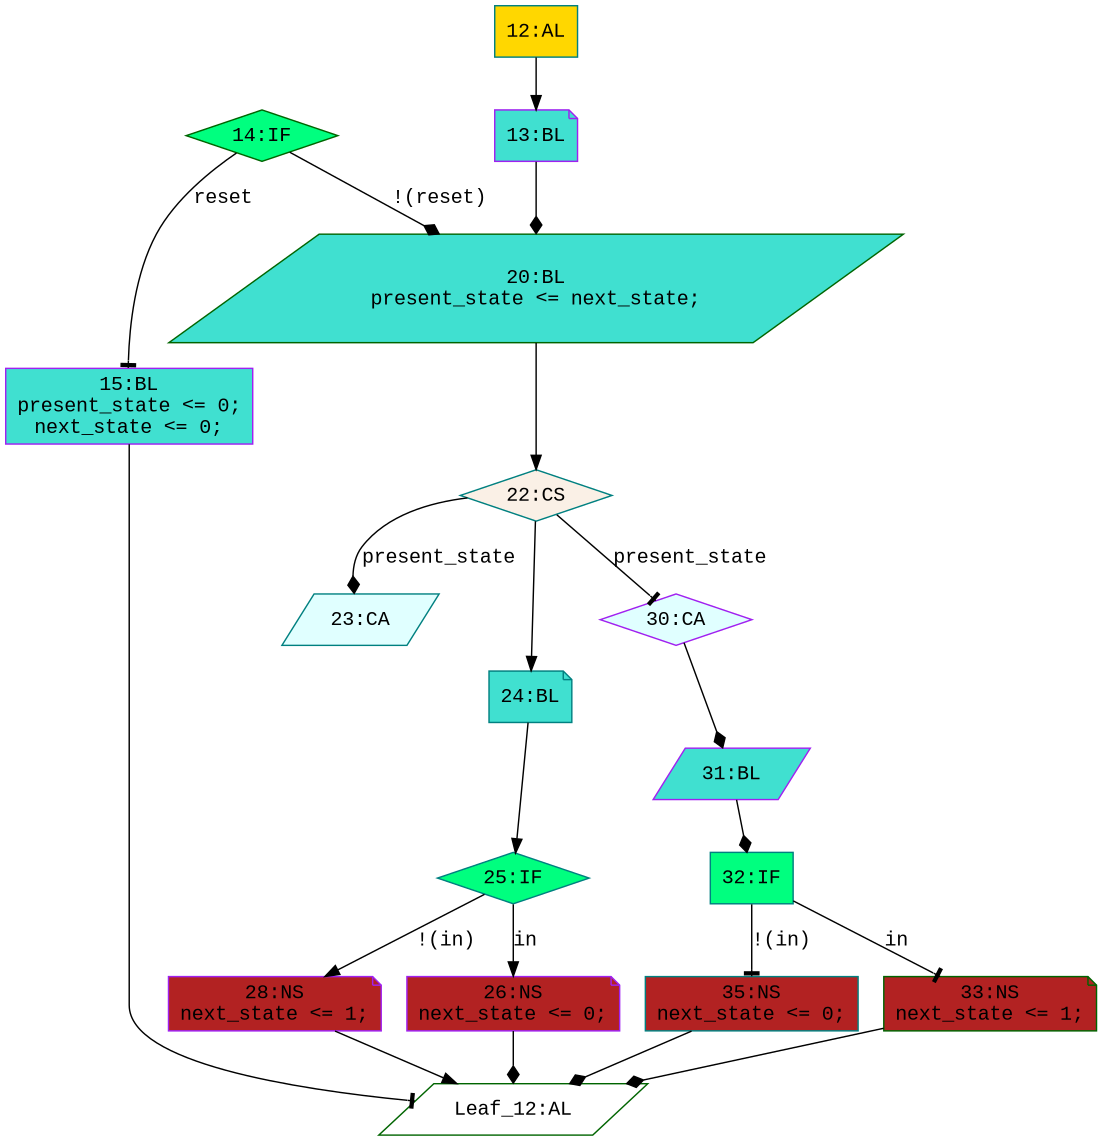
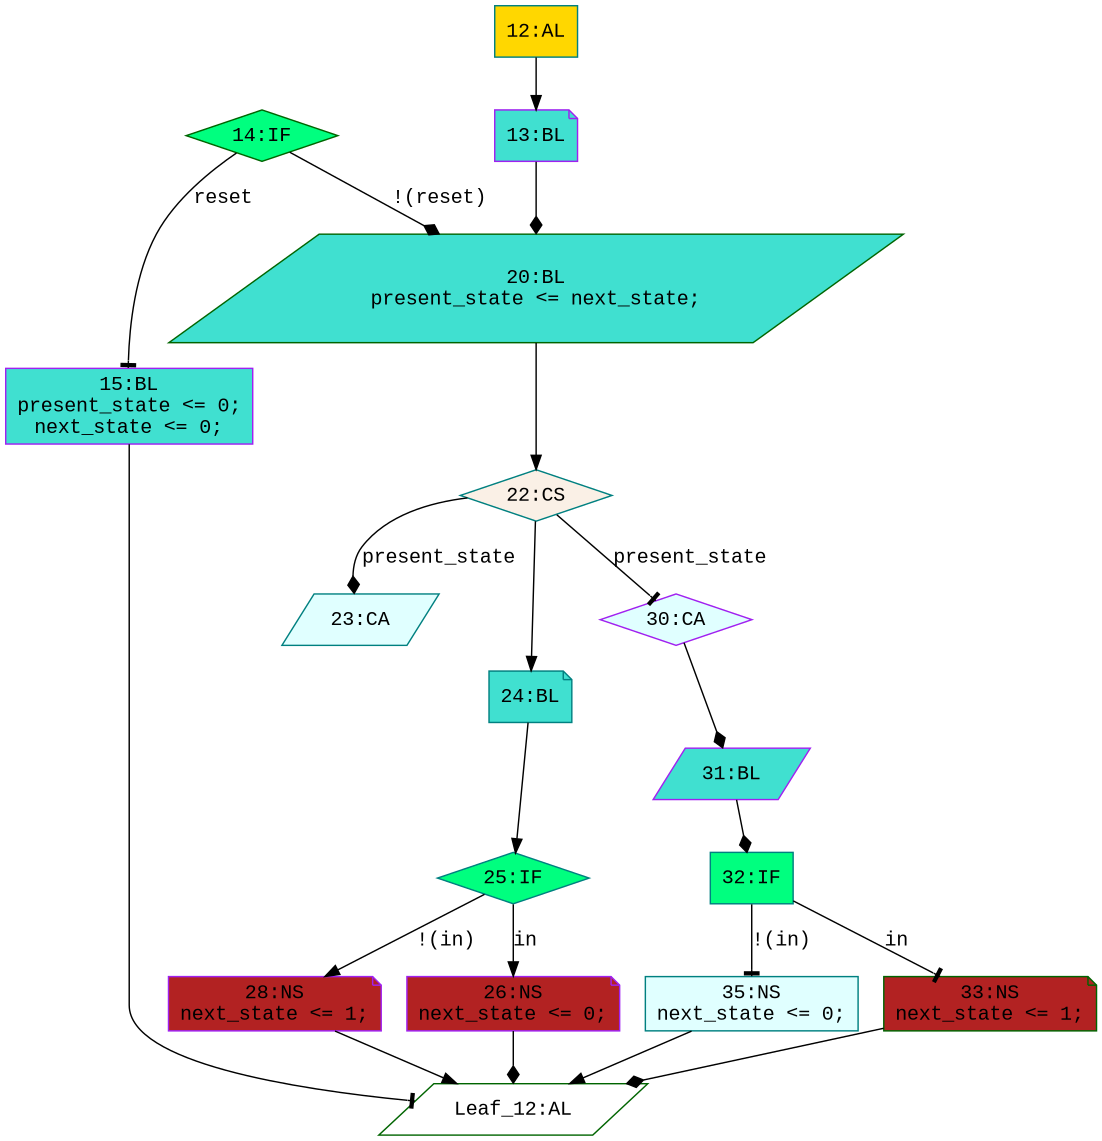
  strict digraph {
    fontname="Liberation Mono"
    node [color=teal fillcolor=turquoise fontname="Liberation Mono" shape=note statements="[]" style=filled typ=Block]
    edge [arrowhead=diamond cond="[]" fontname="Liberation Mono" lineno=None]
    n1 [ast="<pyverilog.vparser.ast.Case object at 0x7f657cfa8810>" fillcolor=lightcyan label="23:CA" shape=parallelogram typ=Case]
    n2 [ast="<pyverilog.vparser.ast.Block object at 0x7f657cfa8890>" label="24:BL"]
    n3 [ast="<pyverilog.vparser.ast.IfStatement object at 0x7f657cfa88d0>" fillcolor=springgreen label="25:IF" shape=diamond typ=IfStatement]
    n4 [ast="<pyverilog.vparser.ast.NonblockingSubstitution object at 0x7f657cfa8910>" color=purple fillcolor=firebrick label="28:NS\nnext_state <= 1;" statements="[<pyverilog.vparser.ast.NonblockingSubstitution object at 0x7f657cfa8910>]" typ=NonblockingSubstitution]
    n5 [ast="<pyverilog.vparser.ast.NonblockingSubstitution object at 0x7f657cfa8a90>" color=purple fillcolor=firebrick label="26:NS\nnext_state <= 0;" statements="[<pyverilog.vparser.ast.NonblockingSubstitution object at 0x7f657cfa8a90>]" typ=NonblockingSubstitution]
    n6 [color=darkgreen def_var="['present_state', 'next_state']" label="Leaf_12:AL" shape=parallelogram fillcolor="" statements="" style="" typ=""]
    n7 [ast="<pyverilog.vparser.ast.Case object at 0x7f657cfa8190>" color=purple fillcolor=lightcyan label="30:CA" shape=diamond typ=Case]
    n8 [ast="<pyverilog.vparser.ast.Block object at 0x7f657cfa8210>" color=purple label="31:BL" shape=parallelogram]
    n9 [ast="<pyverilog.vparser.ast.IfStatement object at 0x7f657d6fcf10>" fillcolor=springgreen label="32:IF" shape=box typ=IfStatement]
-   n10 [ast="<pyverilog.vparser.ast.NonblockingSubstitution object at 0x7f657d6fcf90>" fillcolor=firebrick label="35:NS\nnext_state <= 0;" shape=box statements="[<pyverilog.vparser.ast.NonblockingSubstitution object at 0x7f657d6fcf90>]" typ=NonblockingSubstitution]
+   n10 [ast="<pyverilog.vparser.ast.NonblockingSubstitution object at 0x7f657d6fcf90>" fillcolor=lightcyan label="35:NS\nnext_state <= 0;" shape=box statements="[<pyverilog.vparser.ast.NonblockingSubstitution object at 0x7f657d6fcf90>]" typ=NonblockingSubstitution]
    n11 [ast="<pyverilog.vparser.ast.NonblockingSubstitution object at 0x7f657d6fcc90>" color=darkgreen fillcolor=firebrick label="33:NS\nnext_state <= 1;" statements="[<pyverilog.vparser.ast.NonblockingSubstitution object at 0x7f657d6fcc90>]" typ=NonblockingSubstitution]
    n12 [ast="<pyverilog.vparser.ast.Block object at 0x7f657cfa8510>" color=purple label="15:BL\npresent_state <= 0;\nnext_state <= 0;" shape=box statements="[<pyverilog.vparser.ast.NonblockingSubstitution object at 0x7f657cfa8250>, <pyverilog.vparser.ast.NonblockingSubstitution object at 0x7f657cfa83d0>]"]
    n13 [ast="<pyverilog.vparser.ast.Block object at 0x7f657cfa8c50>" color=purple label="13:BL"]
    n14 [ast="<pyverilog.vparser.ast.Block object at 0x7f657cfa86d0>" color=darkgreen label="20:BL\npresent_state <= next_state;" shape=parallelogram statements="[<pyverilog.vparser.ast.NonblockingSubstitution object at 0x7f657cfa8550>]"]
    n15 [ast="<pyverilog.vparser.ast.IfStatement object at 0x7f657cfa8c90>" color=darkgreen fillcolor=springgreen label="14:IF" shape=diamond typ=IfStatement]
    n16 [ast="<pyverilog.vparser.ast.CaseStatement object at 0x7f657cfa8710>" fillcolor=linen label="22:CS" shape=diamond typ=CaseStatement]
    n17 [ast="<pyverilog.vparser.ast.Always object at 0x7f657cfa8d90>" clk_sens=True fillcolor=gold label="12:AL" sens="['clk', 'reset']" shape=box typ=Always use_var="['reset', 'in', 'present_state', 'next_state']"]
    n2 -> n3 [arrowhead=normal]
    n3 -> n4 [arrowhead=normal cond="['in']" label="!(in)" lineno=25]
    n3 -> n5 [arrowhead=normal cond="['in']" label=in lineno=25]
    n4 -> n6 [arrowhead=normal]
    n5 -> n6
    n7 -> n8
    n8 -> n9
    n9 -> n10 [arrowhead=tee cond="['in']" label="!(in)" lineno=32]
    n9 -> n11 [arrowhead=tee cond="['in']" label=in lineno=32]
-   n10 -> n6
+   n10 -> n6 [arrowhead=normal]
    n11 -> n6
    n12 -> n6 [arrowhead=tee]
    n13 -> n14
    n14 -> n16 [arrowhead=normal]
    n15 -> n12 [arrowhead=tee cond="['reset']" label=reset lineno=14]
    n15 -> n14 [cond="['reset']" label="!(reset)" lineno=14]
    n16 -> n1 [cond="['present_state']" label=present_state lineno=22]
    n16 -> n2 [arrowhead=normal]
    n16 -> n7 [arrowhead=tee cond="['present_state']" label=present_state lineno=22]
    n17 -> n13 [arrowhead=normal]
  }
